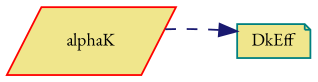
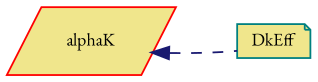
  digraph {
    rankdir=LR
    fontname="EB Garamond"
    node [fillcolor=khaki fontname="EB Garamond" fontsize=10 style=filled]
    n1 [color=red fontcolor=black height=0.2 label=alphaK shape=parallelogram width=0.4]
    n2 [color=teal height=0.2 label=DkEff shape=note width=0.4]
-   n2 -> n1 [color=midnightblue dir=back fontname="EB Garamond" fontsize=10 labelfontname=Helvetica labelfontsize=10 style=dashed]
+   n1 -> n2 [color=midnightblue dir=back fontname="EB Garamond" fontsize=10 labelfontname=Helvetica labelfontsize=10 style=dashed]
  }
